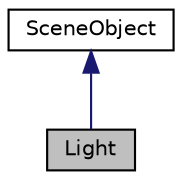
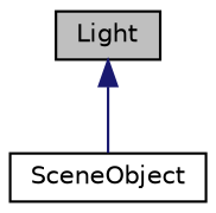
  digraph {
    node [color=black fontname=Helvetica fontsize=10 shape=record style=filled]
    n1 [fillcolor=grey75 fontcolor=black height=0.2 label=Light width=0.4]
    n2 [fillcolor=white height=0.2 label=SceneObject width=0.4]
-   n2 -> n1 [color=midnightblue dir=back fontname=Helvetica fontsize=10 labelfontname=Helvetica labelfontsize=10 style=solid]
+   n1 -> n2 [color=midnightblue dir=back fontname=Helvetica fontsize=10 labelfontname=Helvetica labelfontsize=10 style=solid]
  }
